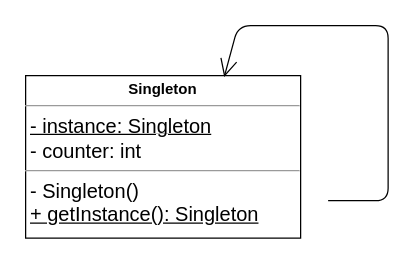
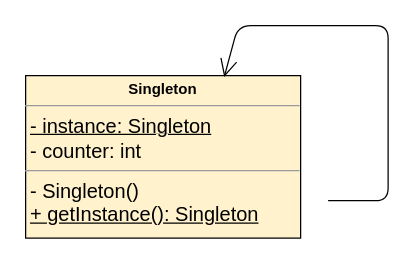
  <mxCell id="0" />
  <mxCell id="1" parent="0" />
- <mxCell id="2" value="&lt;p style=&quot;margin: 0px ; margin-top: 4px ; text-align: center&quot;&gt;&lt;font style=&quot;font-size: 12px&quot;&gt;&lt;b&gt;Singleton&lt;/b&gt;&lt;/font&gt;&lt;/p&gt;&lt;hr size=&quot;1&quot;&gt;&lt;p style=&quot;margin: 0px ; margin-left: 4px&quot;&gt;&lt;font size=&quot;3&quot;&gt;&lt;u&gt;- instance: Singleton&lt;/u&gt;&lt;/font&gt;&lt;/p&gt;&lt;p style=&quot;margin: 0px ; margin-left: 4px&quot;&gt;&lt;font size=&quot;3&quot;&gt;- counter: int&lt;/font&gt;&lt;/p&gt;&lt;hr size=&quot;1&quot;&gt;&lt;p style=&quot;margin: 0px ; margin-left: 4px&quot;&gt;&lt;font size=&quot;3&quot;&gt;- Singleton&lt;/font&gt;&lt;span style=&quot;font-size: medium&quot;&gt;()&lt;/span&gt;&lt;/p&gt;&lt;p style=&quot;margin: 0px ; margin-left: 4px&quot;&gt;&lt;font size=&quot;3&quot;&gt;&lt;u&gt;+ getInstance(): Singleton&lt;br&gt;&lt;/u&gt;&lt;/font&gt;&lt;/p&gt;&lt;p style=&quot;margin: 0px ; margin-left: 4px&quot;&gt;&lt;br&gt;&lt;/p&gt;&lt;p style=&quot;margin: 0px ; margin-left: 4px&quot;&gt;&lt;font size=&quot;3&quot;&gt;&lt;u&gt;&lt;br&gt;&lt;/u&gt;&lt;/font&gt;&lt;/p&gt;&lt;p style=&quot;margin: 0px ; margin-left: 4px&quot;&gt;&lt;br&gt;&lt;/p&gt;&lt;p style=&quot;margin: 0px ; margin-left: 4px&quot;&gt;&lt;br&gt;&lt;/p&gt;&lt;p style=&quot;margin: 0px ; margin-left: 4px&quot;&gt;&lt;br&gt;&lt;/p&gt;" style="verticalAlign=top;align=left;overflow=fill;fontSize=12;fontFamily=Helvetica;html=1;" parent="1" vertex="1"><mxGeometry x="20" y="60" width="220" height="130" as="geometry" /></mxCell>
+ <mxCell id="2" value="&lt;p style=&quot;margin: 0px ; margin-top: 4px ; text-align: center&quot;&gt;&lt;font style=&quot;font-size: 12px&quot;&gt;&lt;b&gt;Singleton&lt;/b&gt;&lt;/font&gt;&lt;/p&gt;&lt;hr size=&quot;1&quot;&gt;&lt;p style=&quot;margin: 0px ; margin-left: 4px&quot;&gt;&lt;font size=&quot;3&quot;&gt;&lt;u&gt;- instance: Singleton&lt;/u&gt;&lt;/font&gt;&lt;/p&gt;&lt;p style=&quot;margin: 0px ; margin-left: 4px&quot;&gt;&lt;font size=&quot;3&quot;&gt;- counter: int&lt;/font&gt;&lt;/p&gt;&lt;hr size=&quot;1&quot;&gt;&lt;p style=&quot;margin: 0px ; margin-left: 4px&quot;&gt;&lt;font size=&quot;3&quot;&gt;- Singleton&lt;/font&gt;&lt;span style=&quot;font-size: medium&quot;&gt;()&lt;/span&gt;&lt;/p&gt;&lt;p style=&quot;margin: 0px ; margin-left: 4px&quot;&gt;&lt;font size=&quot;3&quot;&gt;&lt;u&gt;+ getInstance(): Singleton&lt;br&gt;&lt;/u&gt;&lt;/font&gt;&lt;/p&gt;&lt;p style=&quot;margin: 0px ; margin-left: 4px&quot;&gt;&lt;br&gt;&lt;/p&gt;&lt;p style=&quot;margin: 0px ; margin-left: 4px&quot;&gt;&lt;font size=&quot;3&quot;&gt;&lt;u&gt;&lt;br&gt;&lt;/u&gt;&lt;/font&gt;&lt;/p&gt;&lt;p style=&quot;margin: 0px ; margin-left: 4px&quot;&gt;&lt;br&gt;&lt;/p&gt;&lt;p style=&quot;margin: 0px ; margin-left: 4px&quot;&gt;&lt;br&gt;&lt;/p&gt;&lt;p style=&quot;margin: 0px ; margin-left: 4px&quot;&gt;&lt;br&gt;&lt;/p&gt;" style="verticalAlign=top;align=left;overflow=fill;fontSize=12;fontFamily=Helvetica;html=1;fillColor=#fff2cc;" parent="1" vertex="1"><mxGeometry x="20" y="60" width="220" height="130" as="geometry" /></mxCell>
  <mxCell id="3" value="" style="endArrow=open;endFill=1;endSize=12;html=1;entryX=0.722;entryY=0.009;entryDx=0;entryDy=0;entryPerimeter=0;" parent="1" target="2" edge="1"><mxGeometry width="160" relative="1" as="geometry"><mxPoint x="262" y="160" as="sourcePoint" /><mxPoint x="150" y="20" as="targetPoint" /><Array as="points"><mxPoint x="310" y="160" /><mxPoint x="310" y="20" /><mxPoint x="190" y="20" /></Array></mxGeometry></mxCell>
  <mxCell id="4" style="edgeStyle=orthogonalEdgeStyle;rounded=0;orthogonalLoop=1;jettySize=auto;html=1;exitX=0.5;exitY=1;exitDx=0;exitDy=0;" parent="1" source="2" target="2" edge="1"><mxGeometry relative="1" as="geometry" /></mxCell>
